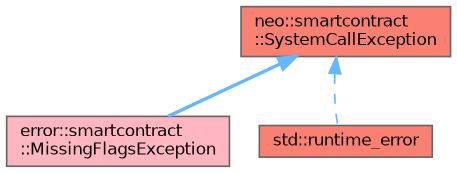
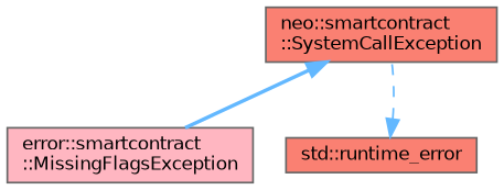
  digraph {
    node [color=gray40 fillcolor=salmon fontname=Helvetica fontsize=10 shape=box style=filled]
    edge [color=steelblue1 dir=back fontname=Helvetica fontsize=10 labelfontname=Helvetica labelfontsize=10]
    n1 [fillcolor=lightpink fontcolor=black height=0.2 label="error::smartcontract\l::MissingFlagsException" width=0.4]
    n2 [height=0.2 label="neo::smartcontract\l::SystemCallException" width=0.4]
    n3 [height=0.2 label="std::runtime_error" width=0.4]
    n2 -> n1 [style=bold]
-   n2 -> n3 [style=dashed]
+   n3 -> n2 [style=dashed]
  }
